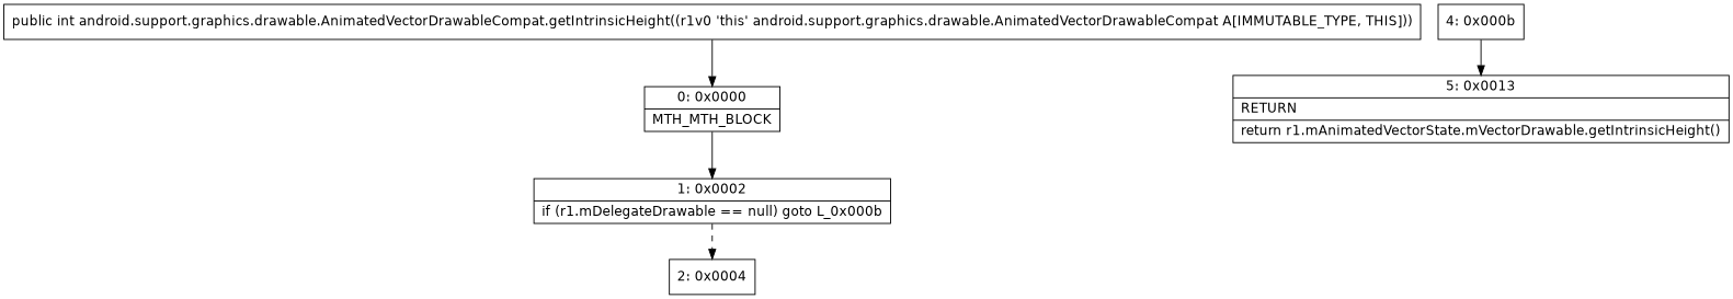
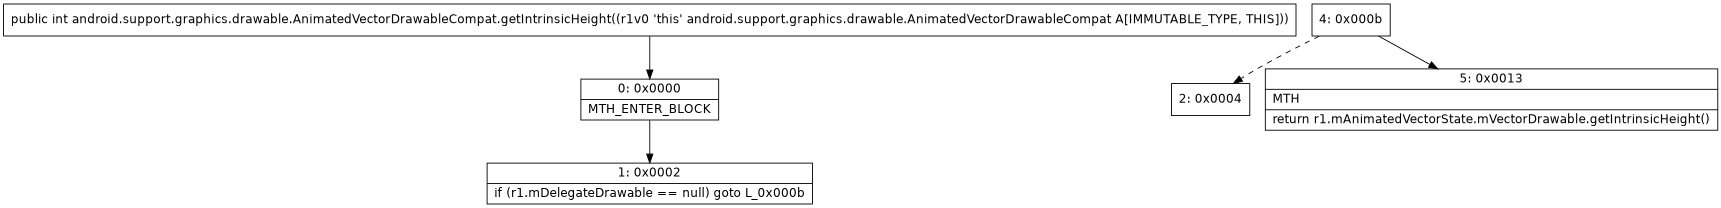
  digraph {
    fontname="DejaVu Sans"
    node [fontname="DejaVu Sans" shape=record]
    edge [fontname="DejaVu Sans"]
-   n1 [label="{0\:\ 0x0000|MTH_MTH_BLOCK\l}"]
+   n1 [label="{0\:\ 0x0000|MTH_ENTER_BLOCK\l}"]
    n2 [label="{1\:\ 0x0002|if (r1.mDelegateDrawable == null) goto L_0x000b\l}"]
    n3 [label="{2\:\ 0x0004}"]
    n4 [label="{4\:\ 0x000b}"]
-   n5 [label="{5\:\ 0x0013|RETURN\l|return r1.mAnimatedVectorState.mVectorDrawable.getIntrinsicHeight()\l}"]
+   n5 [label="{5\:\ 0x0013|MTH\l|return r1.mAnimatedVectorState.mVectorDrawable.getIntrinsicHeight()\l}"]
    n6 [label="{public int android.support.graphics.drawable.AnimatedVectorDrawableCompat.getIntrinsicHeight((r1v0 'this' android.support.graphics.drawable.AnimatedVectorDrawableCompat A[IMMUTABLE_TYPE, THIS])) }"]
    n1 -> n2
-   n2 -> n3 [style=dashed]
+   n4 -> n3 [style=dashed]
    n4 -> n5
    n6 -> n1
  }
